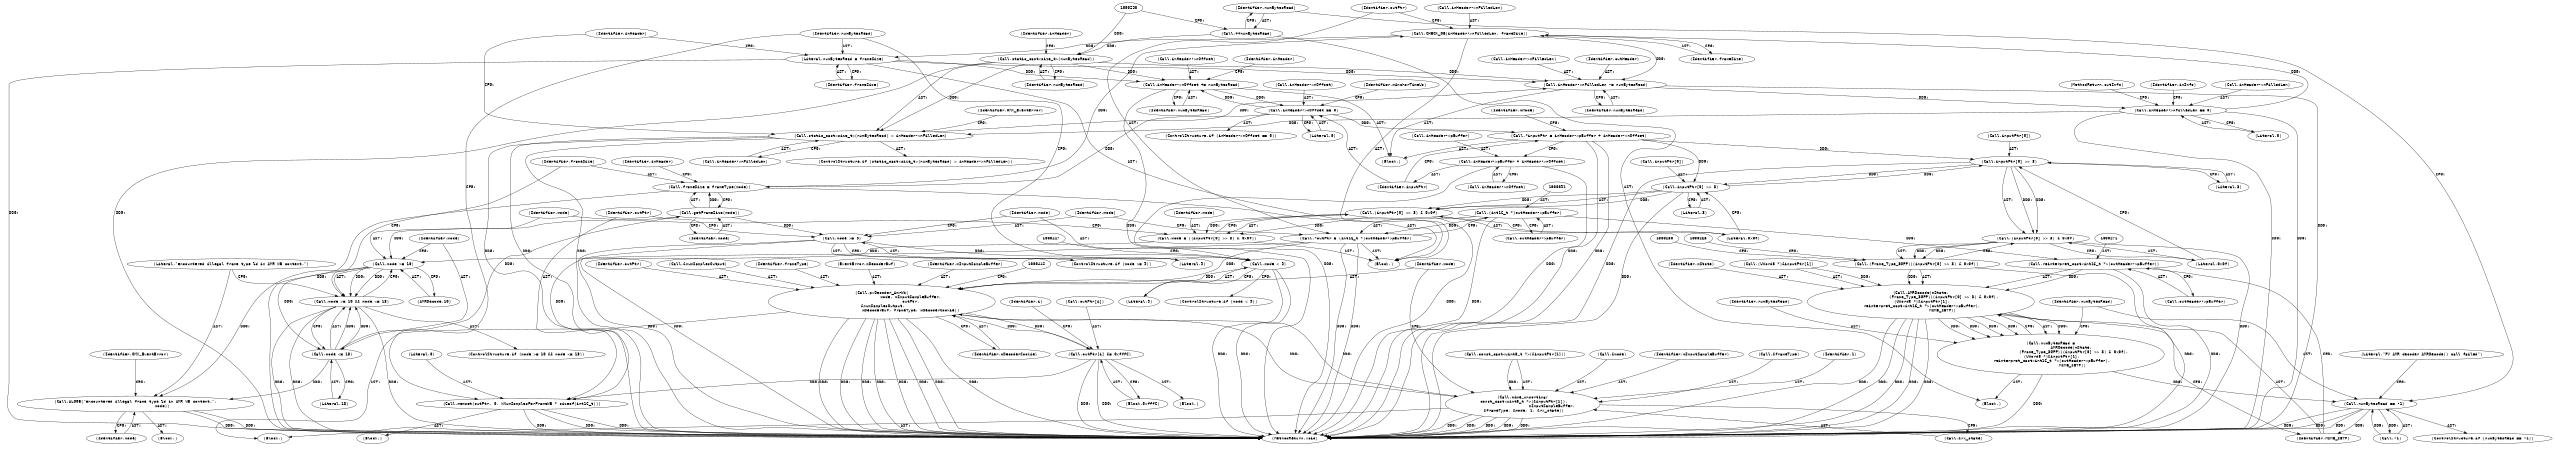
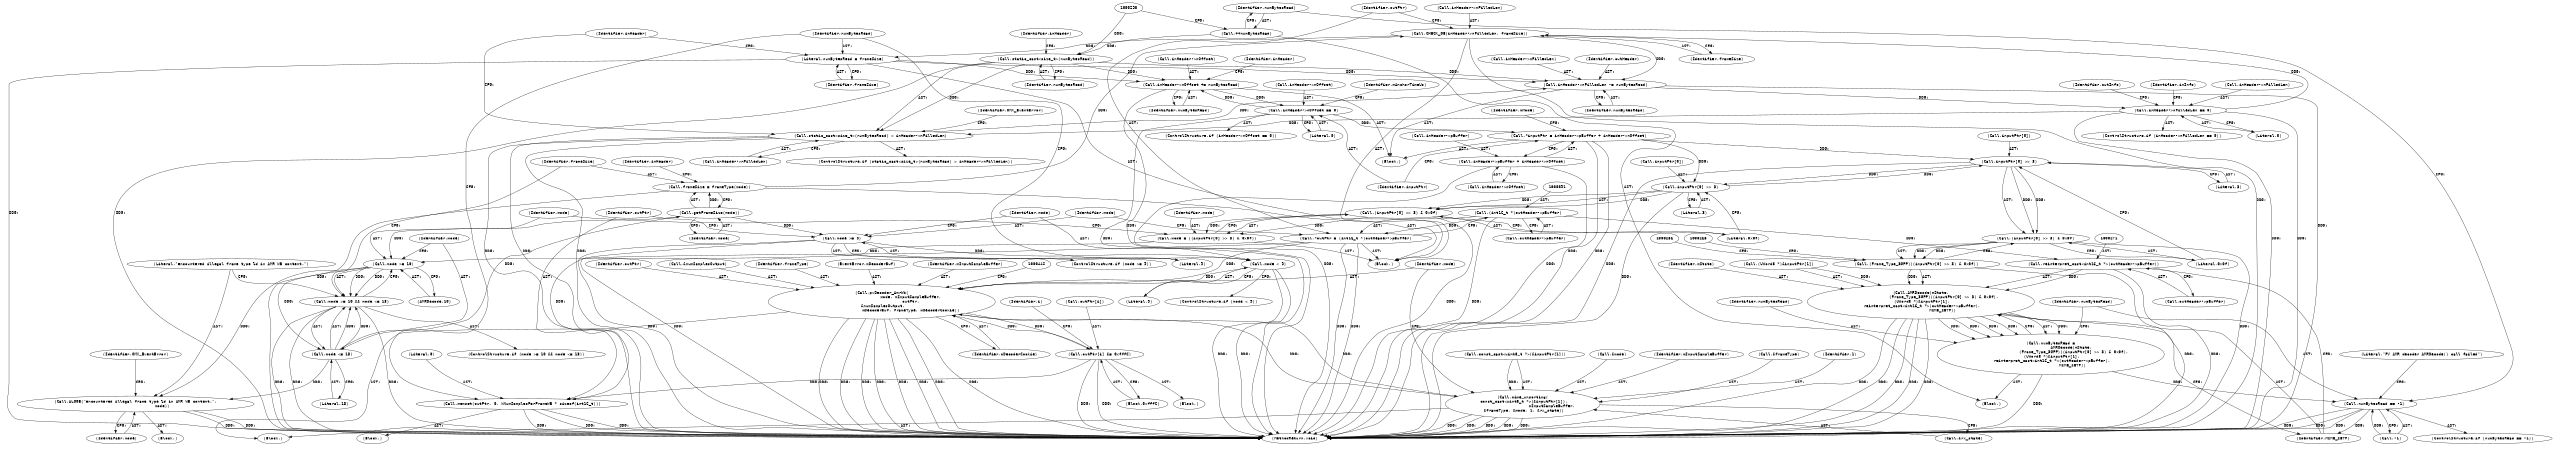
  digraph {
    fontname="DejaVu Sans Mono"
    node [fontname="DejaVu Sans Mono"]
    edge [fontname="DejaVu Sans Mono"]
    n1 [label="(Call,(int16_t *)outHeader->pBuffer)"]
    n2 [label="(Call,reinterpret_cast<int16_t *>(outHeader->pBuffer))"]
    n3 [label="(Call,*outPtr = (int16_t *)outHeader->pBuffer)"]
    n4 [label="(MethodReturn,void)"]
    n5 [label="(Call,outHeader->pBuffer)"]
    n6 [label="(Call,AMRDecode(mState,\n                   (Frame_Type_3GPP)((inputPtr[0] >> 3) & 0x0f),\n (UWord8 *)&inputPtr[1],\n reinterpret_cast<int16_t *>(outHeader->pBuffer),\n                  MIME_IETF))"]
    n7 [label="(Call,outHeader->pBuffer)"]
    n8 [label="(Block,)"]
    n9 [label="(Call,pvDecoder_AmrWb(\n                        mode, mInputSampleBuffer,\n                        outPtr,\n &numSamplesOutput,\n                        mDecoderBuf, frameType, mDecoderCookie))"]
    n10 [label="(Call,memset(outPtr, 0, kNumSamplesPerFrameWB * sizeof(int16_t)))"]
    n11 [label="(Call,numBytesRead =\n                 AMRDecode(mState,\n                   (Frame_Type_3GPP)((inputPtr[0] >> 3) & 0x0f),\n (UWord8 *)&inputPtr[1],\n reinterpret_cast<int16_t *>(outHeader->pBuffer),\n                  MIME_IETF))"]
    n12 [label="(Identifier,MIME_IETF)"]
    n13 [label="(Call,numBytesRead == -1)"]
    n14 [label="(Block,)"]
    n15 [label="(ControlStructure,if (numBytesRead == -1))"]
    n16 [label="(Call,-1)"]
    n17 [label="(Call,++numBytesRead)"]
    n18 [label="(Call,static_cast<size_t>(numBytesRead))"]
    n19 [label="(Identifier,numBytesRead)"]
    n20 [label="(Call,static_cast<size_t>(numBytesRead) > inHeader->nFilledLen)"]
    n21 [label="(Call,inHeader->nFilledLen -= numBytesRead)"]
    n22 [label="(Call,inHeader->nOffset += numBytesRead)"]
    n23 [label="(Identifier,numBytesRead)"]
    n24 [label="(Call,inHeader->nFilledLen)"]
    n25 [label="(ControlStructure,if (static_cast<size_t>(numBytesRead) > inHeader->nFilledLen))"]
    n26 [label="(Call,inHeader->nFilledLen == 0)"]
    n27 [label="(Identifier,numBytesRead)"]
    n28 [label="(Block,)"]
    n29 [label="(Call,inHeader->nOffset == 0)"]
    n30 [label="(Identifier,numBytesRead)"]
    n31 [label="(Call,CHECK_GE(inHeader->nFilledLen, frameSize))"]
    n32 [label="(Literal,0)"]
+   n33 [label="(ControlStructure,if (inHeader->nFilledLen == 0))"]
    n34 [label="(Literal,numBytesRead = frameSize)"]
    n35 [label="(Identifier,frameSize)"]
    n36 [label="(Identifier,frameSize)"]
    n37 [label="(Call,*inputPtr = inHeader->pBuffer + inHeader->nOffset)"]
    n38 [label="(Literal,0)"]
    n39 [label="(ControlStructure,if (inHeader->nOffset == 0))"]
    n40 [label="(Call,inHeader->pBuffer + inHeader->nOffset)"]
    n41 [label="(Call,inputPtr[0] >> 3)"]
    n42 [label="(Call,inputPtr[0] >> 3)"]
    n43 [label="(Call,inHeader->nOffset)"]
    n44 [label="(Call,(inputPtr[0] >> 3) & 0x0f)"]
    n45 [label="(Literal,3)"]
    n46 [label="(Call,(inputPtr[0] >> 3) & 0x0f)"]
    n47 [label="(Literal,3)"]
    n48 [label="(Call,(Frame_Type_3GPP)((inputPtr[0] >> 3) & 0x0f))"]
    n49 [label="(Literal,0x0f)"]
    n50 [label="(Call,mode = ((inputPtr[0] >> 3) & 0x0f))"]
    n51 [label="(Literal,0x0f)"]
    n52 [label="(Call,mode >= 10)"]
    n53 [label="(Call,mode >= 10 && mode <= 13)"]
    n54 [label="(Call,mode <= 13)"]
    n55 [label="(Call,ALOGE(\"encountered illegal frame type %d in AMR WB content.\",\n                      mode))"]
    n56 [label="(AMRDecode,10)"]
    n57 [label="(ControlStructure,if (mode >= 10 && mode <= 13))"]
    n58 [label="(Call,getFrameSize(mode))"]
    n59 [label="(Literal,13)"]
    n60 [label="(Identifier,mode)"]
    n61 [label="(Block,)"]
    n62 [label="(Call,frameSize = frameType(mode))"]
    n63 [label="(Call,mode >= 9)"]
    n64 [label="(Identifier,mode)"]
    n65 [label="(Call,mode < 9)"]
    n66 [label="(ControlStructure,if (mode >= 9))"]
    n67 [label="(Literal,9)"]
    n68 [label="(ControlStructure,if (mode < 9))"]
    n69 [label="(Literal,9)"]
    n70 [label="(Call,mime_unsorting(\n const_cast<uint8_t *>(&inputPtr[1]),\n                        mInputSampleBuffer,\n &frameType, &mode, 1, &rx_state))"]
    n71 [label="(Call,outPtr[i] &= 0xfffC)"]
    n72 [label="(Block,)"]
    n73 [label="(Identifier,mDecoderCookie)"]
    n74 [label="(Call,&rx_state)"]
    n75 [label="(Block,)"]
    n76 [label="(Block,0xfffC)"]
    n77 [label="(Block,)"]
    n78 [label="(Literal,0)"]
    n79 [label="(Identifier,inHeader)"]
    n80 [label="(Call,inHeader->pBuffer)"]
    n81 [label="(Identifier,1)"]
    n82 [label="(Call,inHeader->nOffset)"]
    n83 [label="(Identifier,outPtr)"]
    n84 [label="(Identifier,mAnchorTimeUs)"]
    n85 [label="(Call,&numSamplesOutput)"]
    n86 [label="(Identifier,frameType)"]
    n87 [label="(Literal,\"encountered illegal frame type %d in AMR WB content.\")"]
    n88 [label="(Identifier,mode)"]
    n89 [label="(Identifier,outPtr)"]
    n90 [label="(Identifier,i)"]
    n91 [label="(Identifier,inHeader)"]
    n92 [label="(Call,outPtr[i])"]
    n93 [label="(Call,inHeader->nOffset)"]
    n94 [label="(Identifier,mode)"]
    n95 [label="(Call,inHeader->nFilledLen)"]
    n96 [label="(Call,inputPtr[0])"]
    n97 [label="(Identifier,inHeader)"]
    n98 [label="(Call,const_cast<uint8_t *>(&inputPtr[1]))"]
    n99 [label="(Identifier,OMX_EventError)"]
    n100 [label="(Call,&mode)"]
    n101 [label="(Identifier,outPtr)"]
    n102 [label="(Identifier,frameSize)"]
-   n103 [label="(MethodReturn,outInfo)"]
+   n103 [label="(Identifier,outInfo)"]
    n104 [label="(EventError,mDecoderBuf)"]
    n105 [label="(Identifier,mInputSampleBuffer)"]
    n106 [label="(Identifier,mState)"]
    n107 [label="(Identifier,mode)"]
    n108 [label="(Call,inHeader->nFilledLen)"]
    n109 [label="(Identifier,numBytesRead)"]
    n110 [label="(Identifier,mMode)"]
    n111 [label="(Identifier,inInfo)"]
    n112 [label="(Call,inputPtr[0])"]
    n113 [label="(Call,inHeader->nFilledLen)"]
    n114 [label="(Literal,\"PV AMR decoder AMRDecode() call failed\")"]
    n115 [label="(Identifier,inHeader)"]
    n116 [label="(Identifier,mInputSampleBuffer)"]
    n117 [label="(Identifier,numBytesRead)"]
    n118 [label="(Identifier,inputPtr)"]
    n119 [label="(Call,&frameType)"]
    n120 [label="(Call,(UWord8 *)&inputPtr[1])"]
    n121 [label="(Identifier,mode)"]
    n122 [label="(Identifier,outHeader)"]
    n123 [label="(Identifier,mode)"]
    n124 [label="(Identifier,mode)"]
    n125 [label="(Identifier,OMX_EventError)"]
    n126 [label="(Identifier,numBytesRead)"]
    1000391
    1000271
    1000298
-   1000256 [label=1000250]
+   1000256
    1000265
-   1000417
    1000442
    n1 -> n2 [label="DDG: "]
    n1 -> n3 [label="AST: "]
    n1 -> n3 [label="DDG: "]
    n1 -> n4 [label="DDG: "]
    n1 -> n5 [label="CFG: "]
    n2 -> n4 [label="DDG: "]
    n2 -> n6 [label="AST: "]
    n2 -> n6 [label="DDG: "]
    n2 -> n7 [label="CFG: "]
    n3 -> n1 [label="CFG: "]
    n3 -> n4 [label="DDG: "]
    n3 -> n4 [label="DDG: "]
    n3 -> n8 [label="AST: "]
    n3 -> n9 [label="DDG: "]
    n3 -> n10 [label="DDG: "]
    n5 -> n1 [label="AST: "]
    n6 -> n4 [label="DDG: "]
    n6 -> n4 [label="DDG: "]
    n6 -> n4 [label="DDG: "]
    n6 -> n4 [label="DDG: "]
    n6 -> n4 [label="DDG: "]
    n6 -> n11 [label="AST: "]
    n6 -> n11 [label="DDG: "]
    n6 -> n11 [label="DDG: "]
    n6 -> n11 [label="DDG: "]
    n6 -> n11 [label="DDG: "]
    n6 -> n11 [label="DDG: "]
    n6 -> n12 [label="CFG: "]
    n7 -> n2 [label="AST: "]
    n9 -> n4 [label="DDG: "]
    n9 -> n4 [label="DDG: "]
    n9 -> n4 [label="DDG: "]
    n9 -> n4 [label="DDG: "]
    n9 -> n4 [label="DDG: "]
    n9 -> n4 [label="DDG: "]
    n9 -> n4 [label="DDG: "]
    n9 -> n4 [label="DDG: "]
    n9 -> n70 [label="DDG: "]
    n9 -> n71 [label="DDG: "]
    n9 -> n72 [label="AST: "]
    n9 -> n73 [label="CFG: "]
    n10 -> n4 [label="DDG: "]
    n10 -> n4 [label="DDG: "]
    n10 -> n4 [label="DDG: "]
    n10 -> n77 [label="AST: "]
    n11 -> n4 [label="DDG: "]
    n11 -> n6 [label="CFG: "]
    n11 -> n13 [label="DDG: "]
    n11 -> n14 [label="AST: "]
    n12 -> n2 [label="CFG: "]
    n12 -> n6 [label="AST: "]
    n13 -> n4 [label="DDG: "]
    n13 -> n4 [label="DDG: "]
    n13 -> n4 [label="DDG: "]
    n13 -> n12 [label="DDG: "]
    n13 -> n15 [label="AST: "]
-   n13 -> n16 [label="DDG: "]
+   n13 -> n16 [label="CFG: "]
    n16 -> n13 [label="AST: "]
    n16 -> n13 [label="DDG: "]
    n17 -> n14 [label="AST: "]
    n17 -> n18 [label="DDG: "]
    n17 -> n19 [label="CFG: "]
    n18 -> n4 [label="DDG: "]
    n18 -> n20 [label="AST: "]
    n18 -> n20 [label="DDG: "]
    n18 -> n21 [label="DDG: "]
    n18 -> n22 [label="DDG: "]
    n18 -> n23 [label="CFG: "]
    n19 -> n13 [label="CFG: "]
    n19 -> n17 [label="AST: "]
    n20 -> n4 [label="DDG: "]
    n20 -> n4 [label="DDG: "]
    n20 -> n4 [label="DDG: "]
    n20 -> n21 [label="DDG: "]
    n20 -> n24 [label="CFG: "]
    n20 -> n25 [label="AST: "]
    n21 -> n4 [label="DDG: "]
    n21 -> n26 [label="DDG: "]
    n21 -> n27 [label="CFG: "]
    n21 -> n28 [label="AST: "]
    n22 -> n4 [label="DDG: "]
    n22 -> n28 [label="AST: "]
    n22 -> n29 [label="DDG: "]
    n22 -> n30 [label="CFG: "]
    n23 -> n18 [label="AST: "]
    n24 -> n20 [label="AST: "]
    n26 -> n4 [label="DDG: "]
    n26 -> n4 [label="DDG: "]
    n26 -> n20 [label="DDG: "]
    n26 -> n31 [label="DDG: "]
    n26 -> n32 [label="CFG: "]
+   n26 -> n33 [label="AST: "]
    n27 -> n21 [label="AST: "]
-   n29 -> n62 [label="DDG: "]
+   n29 -> n4 [label="DDG: "]
    n29 -> n22 [label="DDG: "]
    n29 -> n37 [label="DDG: "]
    n29 -> n38 [label="CFG: "]
    n29 -> n39 [label="AST: "]
    n30 -> n22 [label="AST: "]
+   n31 -> n4 [label="DDG: "]
    n31 -> n8 [label="AST: "]
    n31 -> n21 [label="DDG: "]
    n31 -> n34 [label="DDG: "]
    n31 -> n35 [label="CFG: "]
    n32 -> n26 [label="AST: "]
    n34 -> n4 [label="DDG: "]
    n34 -> n8 [label="AST: "]
    n34 -> n21 [label="DDG: "]
    n34 -> n22 [label="DDG: "]
    n34 -> n36 [label="CFG: "]
    n35 -> n31 [label="AST: "]
    n36 -> n34 [label="AST: "]
    n37 -> n4 [label="DDG: "]
    n37 -> n4 [label="DDG: "]
    n37 -> n28 [label="AST: "]
    n37 -> n40 [label="CFG: "]
    n37 -> n41 [label="DDG: "]
    n37 -> n42 [label="DDG: "]
    n38 -> n29 [label="AST: "]
    n40 -> n4 [label="DDG: "]
    n40 -> n4 [label="DDG: "]
-   n40 -> n118 [label="AST: "]
+   n40 -> n37 [label="AST: "]
    n40 -> n43 [label="CFG: "]
    n41 -> n4 [label="DDG: "]
    n41 -> n42 [label="DDG: "]
    n41 -> n44 [label="AST: "]
    n41 -> n44 [label="DDG: "]
    n41 -> n44 [label="DDG: "]
    n41 -> n45 [label="CFG: "]
    n42 -> n4 [label="DDG: "]
    n42 -> n41 [label="DDG: "]
    n42 -> n46 [label="AST: "]
    n42 -> n46 [label="DDG: "]
    n42 -> n46 [label="DDG: "]
    n42 -> n47 [label="CFG: "]
    n43 -> n40 [label="AST: "]
    n44 -> n4 [label="DDG: "]
    n44 -> n48 [label="AST: "]
    n44 -> n48 [label="DDG: "]
    n44 -> n48 [label="DDG: "]
    n44 -> n49 [label="CFG: "]
    n45 -> n41 [label="AST: "]
    n46 -> n4 [label="DDG: "]
    n46 -> n50 [label="AST: "]
    n46 -> n50 [label="DDG: "]
    n46 -> n50 [label="DDG: "]
    n46 -> n51 [label="CFG: "]
    n47 -> n42 [label="AST: "]
    n48 -> n4 [label="DDG: "]
    n48 -> n6 [label="AST: "]
    n48 -> n6 [label="DDG: "]
    n48 -> n44 [label="CFG: "]
    n49 -> n41 [label="CFG: "]
    n49 -> n44 [label="AST: "]
    n50 -> n8 [label="AST: "]
    n50 -> n46 [label="CFG: "]
    n50 -> n52 [label="DDG: "]
    n51 -> n42 [label="CFG: "]
    n51 -> n46 [label="AST: "]
    n52 -> n53 [label="AST: "]
    n52 -> n53 [label="DDG: "]
    n52 -> n53 [label="DDG: "]
    n52 -> n54 [label="DDG: "]
    n52 -> n55 [label="DDG: "]
    n52 -> n56 [label="CFG: "]
    n53 -> n4 [label="DDG: "]
    n53 -> n4 [label="DDG: "]
    n53 -> n4 [label="DDG: "]
    n53 -> n52 [label="CFG: "]
-   n53 -> n54 [label="CFG: "]
+   n53 -> n54 [label="AST: "]
    n53 -> n57 [label="AST: "]
    n54 -> n53 [label="AST: "]
    n54 -> n53 [label="DDG: "]
    n54 -> n53 [label="DDG: "]
    n54 -> n55 [label="DDG: "]
    n54 -> n58 [label="DDG: "]
    n54 -> n59 [label="CFG: "]
    n55 -> n4 [label="DDG: "]
    n55 -> n4 [label="DDG: "]
    n55 -> n60 [label="CFG: "]
    n55 -> n61 [label="AST: "]
    n56 -> n52 [label="AST: "]
    n58 -> n52 [label="DDG: "]
    n58 -> n62 [label="AST: "]
    n58 -> n62 [label="DDG: "]
    n58 -> n63 [label="DDG: "]
    n58 -> n64 [label="CFG: "]
    n59 -> n54 [label="AST: "]
    n60 -> n55 [label="AST: "]
    n62 -> n4 [label="DDG: "]
    n62 -> n8 [label="AST: "]
    n62 -> n31 [label="DDG: "]
    n62 -> n58 [label="CFG: "]
    n63 -> n4 [label="DDG: "]
    n63 -> n4 [label="DDG: "]
    n63 -> n65 [label="DDG: "]
    n63 -> n66 [label="AST: "]
    n63 -> n67 [label="CFG: "]
    n64 -> n58 [label="AST: "]
    n65 -> n4 [label="DDG: "]
    n65 -> n4 [label="DDG: "]
    n65 -> n9 [label="DDG: "]
    n65 -> n68 [label="CFG: "]
    n65 -> n69 [label="CFG: "]
    n67 -> n63 [label="AST: "]
    n69 -> n65 [label="AST: "]
    n70 -> n4 [label="DDG: "]
    n70 -> n4 [label="DDG: "]
    n70 -> n4 [label="DDG: "]
    n70 -> n4 [label="DDG: "]
    n70 -> n4 [label="DDG: "]
    n70 -> n9 [label="DDG: "]
    n70 -> n72 [label="AST: "]
    n70 -> n74 [label="CFG: "]
    n71 -> n4 [label="DDG: "]
    n71 -> n4 [label="DDG: "]
    n71 -> n9 [label="DDG: "]
    n71 -> n10 [label="DDG: "]
    n71 -> n75 [label="AST: "]
    n71 -> n76 [label="CFG: "]
    n73 -> n9 [label="AST: "]
    n74 -> n70 [label="AST: "]
    n76 -> n71 [label="AST: "]
    n78 -> n10 [label="AST: "]
    n79 -> n62 [label="CFG: "]
    n80 -> n40 [label="AST: "]
    n81 -> n70 [label="AST: "]
    n82 -> n29 [label="AST: "]
    n83 -> n9 [label="AST: "]
    n84 -> n29 [label="CFG: "]
    n85 -> n9 [label="AST: "]
    n86 -> n9 [label="AST: "]
    n87 -> n53 [label="CFG: "]
    n87 -> n55 [label="AST: "]
    n88 -> n50 [label="AST: "]
    n89 -> n10 [label="AST: "]
    n89 -> n63 [label="CFG: "]
    n90 -> n71 [label="CFG: "]
    n91 -> n20 [label="CFG: "]
    n91 -> n34 [label="CFG: "]
    n92 -> n71 [label="AST: "]
    n93 -> n22 [label="AST: "]
    n94 -> n63 [label="CFG: "]
    n94 -> n65 [label="AST: "]
    n95 -> n26 [label="AST: "]
    n96 -> n42 [label="AST: "]
    n97 -> n22 [label="CFG: "]
    n98 -> n70 [label="AST: "]
    n98 -> n70 [label="DDG: "]
    n99 -> n55 [label="CFG: "]
    n100 -> n70 [label="AST: "]
    n101 -> n3 [label="AST: "]
    n101 -> n31 [label="CFG: "]
    n102 -> n53 [label="CFG: "]
    n102 -> n62 [label="AST: "]
    n103 -> n26 [label="CFG: "]
    n104 -> n9 [label="AST: "]
    n105 -> n70 [label="AST: "]
    n106 -> n6 [label="AST: "]
    n107 -> n3 [label="CFG: "]
    n107 -> n63 [label="AST: "]
    n108 -> n31 [label="AST: "]
    n109 -> n11 [label="CFG: "]
    n109 -> n13 [label="AST: "]
    n110 -> n37 [label="CFG: "]
    n111 -> n26 [label="CFG: "]
    n112 -> n41 [label="AST: "]
    n113 -> n21 [label="AST: "]
    n114 -> n13 [label="CFG: "]
    n115 -> n18 [label="CFG: "]
    n116 -> n9 [label="AST: "]
    n117 -> n10 [label="CFG: "]
    n117 -> n34 [label="AST: "]
    n117 -> n65 [label="CFG: "]
    n118 -> n29 [label="AST: "]
    n118 -> n37 [label="CFG: "]
    n119 -> n70 [label="AST: "]
    n120 -> n6 [label="AST: "]
    n120 -> n6 [label="DDG: "]
    n121 -> n9 [label="AST: "]
    n121 -> n70 [label="CFG: "]
    n122 -> n21 [label="AST: "]
    n123 -> n50 [label="CFG: "]
    n123 -> n52 [label="AST: "]
    n124 -> n52 [label="CFG: "]
    n124 -> n54 [label="AST: "]
    n125 -> n20 [label="CFG: "]
    n126 -> n11 [label="AST: "]
    1000391 -> n1 [label="AST: "]
    1000271 -> n2 [label="AST: "]
    1000298 -> n17 [label="CFG: "]
    1000298 -> n18 [label="DDG: "]
    1000256 -> n48 [label="CFG: "]
    1000265 -> n48 [label="CFG: "]
-   1000417 -> n65 [label="CFG: "]
    1000442 -> n9 [label="CFG: "]
  }
